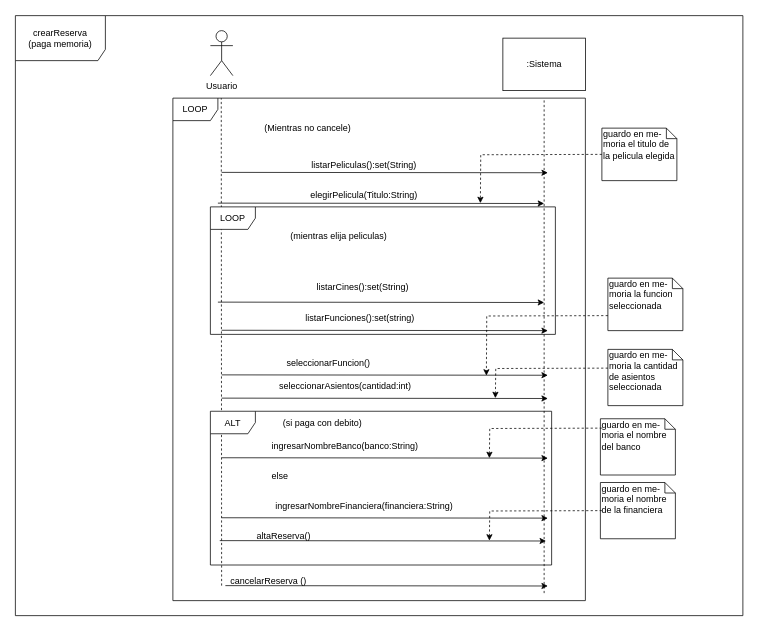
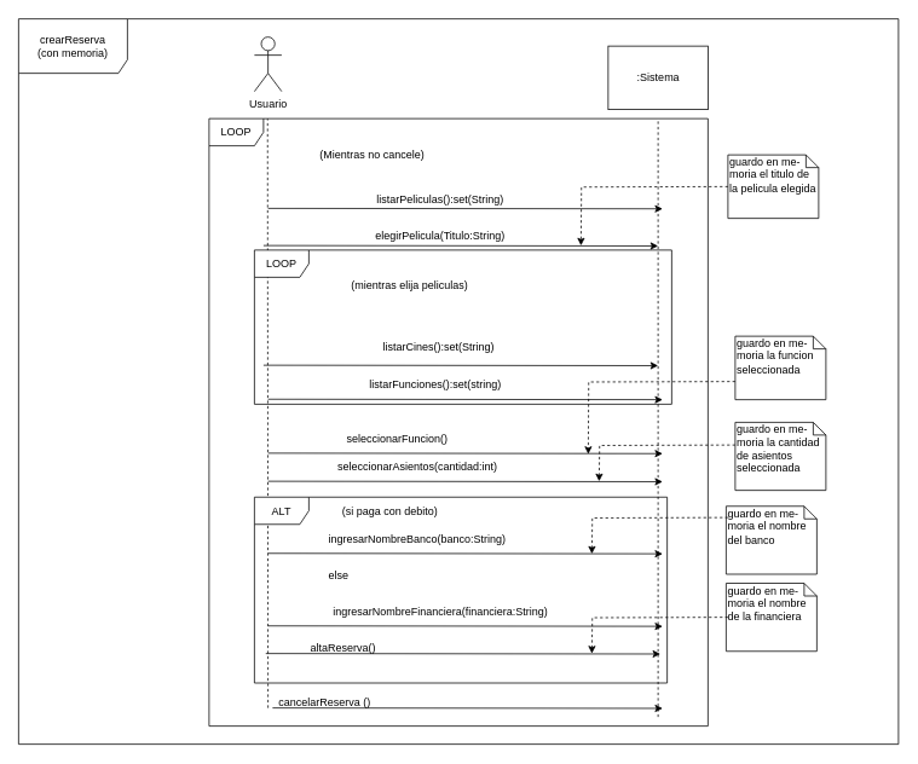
  <mxCell id="0" />
  <mxCell id="1" parent="0" />
  <mxCell id="2" value="Usuario" style="shape=umlActor;verticalLabelPosition=bottom;labelBackgroundColor=#ffffff;verticalAlign=top;html=1;" vertex="1" parent="1"><mxGeometry x="280" y="40" width="30" height="60" as="geometry" /></mxCell>
  <mxCell id="3" value=":Sistema" style="html=1;" vertex="1" parent="1"><mxGeometry x="670" y="50" width="110" height="70" as="geometry" /></mxCell>
  <mxCell id="4" value="(Mientras no cancele)" style="text;html=1;strokeColor=none;fillColor=none;align=center;verticalAlign=middle;whiteSpace=wrap;rounded=0;" vertex="1" parent="1"><mxGeometry x="285" y="160" width="250" height="20" as="geometry" /></mxCell>
  <mxCell id="5" value="listarPeliculas():set(String)" style="text;html=1;strokeColor=none;fillColor=none;align=center;verticalAlign=middle;whiteSpace=wrap;rounded=0;" vertex="1" parent="1"><mxGeometry x="465" y="210" width="40" height="20" as="geometry" /></mxCell>
  <mxCell id="6" value="elegirPelicula(Titulo:String)" style="text;html=1;strokeColor=none;fillColor=none;align=center;verticalAlign=middle;whiteSpace=wrap;rounded=0;" vertex="1" parent="1"><mxGeometry x="465" y="250" width="40" height="20" as="geometry" /></mxCell>
  <mxCell id="7" value="" style="endArrow=none;dashed=1;html=1;" edge="1" parent="1"><mxGeometry width="50" height="50" relative="1" as="geometry"><mxPoint x="295" y="780" as="sourcePoint" /><mxPoint x="294.5" y="130" as="targetPoint" /></mxGeometry></mxCell>
  <mxCell id="8" value="" style="endArrow=none;dashed=1;html=1;" edge="1" parent="1"><mxGeometry width="50" height="50" relative="1" as="geometry"><mxPoint x="725" y="790" as="sourcePoint" /><mxPoint x="725" y="130" as="targetPoint" /></mxGeometry></mxCell>
  <mxCell id="9" value="" style="endArrow=classic;html=1;" edge="1" parent="1"><mxGeometry width="50" height="50" relative="1" as="geometry"><mxPoint x="295" y="229" as="sourcePoint" /><mxPoint x="730" y="229.5" as="targetPoint" /></mxGeometry></mxCell>
  <mxCell id="10" value="" style="endArrow=classic;html=1;" edge="1" parent="1"><mxGeometry width="50" height="50" relative="1" as="geometry"><mxPoint x="290" y="270" as="sourcePoint" /><mxPoint x="725" y="270.5" as="targetPoint" /></mxGeometry></mxCell>
  <mxCell id="11" value="(mientras elija peliculas)" style="text;html=1;" vertex="1" parent="1"><mxGeometry x="385" y="300" width="180" height="30" as="geometry" /></mxCell>
  <mxCell id="12" value="listarCines():set(String)" style="text;html=1;" vertex="1" parent="1"><mxGeometry x="420" y="367.5" width="170" height="35" as="geometry" /></mxCell>
  <mxCell id="13" value="listarFunciones():set(string)" style="text;html=1;" vertex="1" parent="1"><mxGeometry x="405" y="410" width="200" height="30" as="geometry" /></mxCell>
  <mxCell id="14" value="" style="endArrow=classic;html=1;" edge="1" parent="1"><mxGeometry width="50" height="50" relative="1" as="geometry"><mxPoint x="290" y="402" as="sourcePoint" /><mxPoint x="725" y="402.5" as="targetPoint" /></mxGeometry></mxCell>
  <mxCell id="15" value="" style="endArrow=classic;html=1;" edge="1" parent="1"><mxGeometry width="50" height="50" relative="1" as="geometry"><mxPoint x="295" y="439.5" as="sourcePoint" /><mxPoint x="730" y="440" as="targetPoint" /></mxGeometry></mxCell>
  <mxCell id="16" value="seleccionarFuncion()" style="text;html=1;" vertex="1" parent="1"><mxGeometry x="380" y="470" width="160" height="30" as="geometry" /></mxCell>
  <mxCell id="17" value="seleccionarAsientos(cantidad:int)" style="text;html=1;" vertex="1" parent="1"><mxGeometry x="370" y="500" width="230" height="30" as="geometry" /></mxCell>
  <mxCell id="18" value="" style="endArrow=classic;html=1;" edge="1" parent="1"><mxGeometry width="50" height="50" relative="1" as="geometry"><mxPoint x="295" y="499" as="sourcePoint" /><mxPoint x="730" y="499.5" as="targetPoint" /></mxGeometry></mxCell>
  <mxCell id="19" value="" style="endArrow=classic;html=1;" edge="1" parent="1"><mxGeometry width="50" height="50" relative="1" as="geometry"><mxPoint x="295" y="530" as="sourcePoint" /><mxPoint x="730" y="530.5" as="targetPoint" /></mxGeometry></mxCell>
  <mxCell id="20" value="(si paga con debito)" style="text;html=1;" vertex="1" parent="1"><mxGeometry x="375" y="550" width="150" height="30" as="geometry" /></mxCell>
  <mxCell id="21" value="ingresarNombreBanco(banco:String)" style="text;html=1;" vertex="1" parent="1"><mxGeometry x="360" y="580" width="180" height="30" as="geometry" /></mxCell>
  <mxCell id="22" value="" style="endArrow=classic;html=1;" edge="1" parent="1"><mxGeometry width="50" height="50" relative="1" as="geometry"><mxPoint x="295" y="609.5" as="sourcePoint" /><mxPoint x="730" y="610" as="targetPoint" /></mxGeometry></mxCell>
  <mxCell id="23" value="ingresarNombreFinanciera(financiera:String)" style="text;html=1;" vertex="1" parent="1"><mxGeometry x="365" y="660" width="190" height="30" as="geometry" /></mxCell>
  <mxCell id="24" value="else" style="text;html=1;" vertex="1" parent="1"><mxGeometry x="360" y="620" width="50" height="30" as="geometry" /></mxCell>
  <mxCell id="25" value="altaReserva()" style="text;html=1;" vertex="1" parent="1"><mxGeometry x="340" y="700" width="110" height="30" as="geometry" /></mxCell>
  <mxCell id="26" value="" style="endArrow=classic;html=1;" edge="1" parent="1"><mxGeometry width="50" height="50" relative="1" as="geometry"><mxPoint x="295" y="689.5" as="sourcePoint" /><mxPoint x="730" y="690" as="targetPoint" /></mxGeometry></mxCell>
  <mxCell id="27" value="" style="endArrow=classic;html=1;" edge="1" parent="1"><mxGeometry width="50" height="50" relative="1" as="geometry"><mxPoint x="292.5" y="720" as="sourcePoint" /><mxPoint x="727.5" y="720.5" as="targetPoint" /></mxGeometry></mxCell>
  <mxCell id="28" value="LOOP" style="shape=umlFrame;whiteSpace=wrap;html=1;" vertex="1" parent="1"><mxGeometry x="280" y="275" width="460" height="170" as="geometry" /></mxCell>
  <mxCell id="29" value="LOOP" style="shape=umlFrame;whiteSpace=wrap;html=1;" vertex="1" parent="1"><mxGeometry x="230" y="130" width="550" height="670" as="geometry" /></mxCell>
  <mxCell id="30" value="ALT" style="shape=umlFrame;whiteSpace=wrap;html=1;" vertex="1" parent="1"><mxGeometry x="280" y="547.5" width="455" height="205" as="geometry" /></mxCell>
  <mxCell id="31" value="cancelarReserva ()" style="text;html=1;" vertex="1" parent="1"><mxGeometry x="305" y="760" width="140" height="30" as="geometry" /></mxCell>
  <mxCell id="32" value="" style="endArrow=classic;html=1;" edge="1" parent="1"><mxGeometry width="50" height="50" relative="1" as="geometry"><mxPoint x="300" y="780" as="sourcePoint" /><mxPoint x="730" y="780.5" as="targetPoint" /></mxGeometry></mxCell>
  <mxCell id="33" value="&lt;div&gt;guardo en me-&lt;/div&gt;&lt;div&gt;moria el titulo de la pelicula elegida&lt;br&gt;&lt;/div&gt;" style="shape=note;whiteSpace=wrap;html=1;size=14;verticalAlign=top;align=left;spacingTop=-6;" vertex="1" parent="1"><mxGeometry x="802" y="170" width="100" height="70" as="geometry" /></mxCell>
  <mxCell id="34" value="" style="edgeStyle=orthogonalEdgeStyle;rounded=0;orthogonalLoop=1;jettySize=auto;html=1;dashed=1;" edge="1" parent="1"><mxGeometry relative="1" as="geometry"><mxPoint x="640" y="270" as="targetPoint" /><mxPoint x="802" y="205" as="sourcePoint" /></mxGeometry></mxCell>
  <mxCell id="35" value="&lt;div&gt;guardo en me-&lt;/div&gt;&lt;div&gt;moria la funcion seleccionada&lt;br&gt;&lt;/div&gt;" style="shape=note;whiteSpace=wrap;html=1;size=14;verticalAlign=top;align=left;spacingTop=-6;" vertex="1" parent="1"><mxGeometry x="810" y="370" width="100" height="70" as="geometry" /></mxCell>
  <mxCell id="36" value="" style="edgeStyle=orthogonalEdgeStyle;rounded=0;orthogonalLoop=1;jettySize=auto;html=1;dashed=1;" edge="1" parent="1"><mxGeometry relative="1" as="geometry"><mxPoint x="648" y="500" as="targetPoint" /><mxPoint x="810" y="420" as="sourcePoint" /></mxGeometry></mxCell>
  <mxCell id="37" value="&lt;div&gt;guardo en me-&lt;/div&gt;&lt;div&gt;moria la cantidad de asientos seleccionada&lt;br&gt;&lt;/div&gt;" style="shape=note;whiteSpace=wrap;html=1;size=14;verticalAlign=top;align=left;spacingTop=-6;" vertex="1" parent="1"><mxGeometry x="810" y="465" width="100" height="75" as="geometry" /></mxCell>
  <mxCell id="38" value="" style="edgeStyle=orthogonalEdgeStyle;rounded=0;orthogonalLoop=1;jettySize=auto;html=1;dashed=1;" edge="1" parent="1"><mxGeometry relative="1" as="geometry"><mxPoint x="660" y="530" as="targetPoint" /><mxPoint x="810" y="490" as="sourcePoint" /></mxGeometry></mxCell>
  <mxCell id="39" value="&lt;div&gt;guardo en me-&lt;/div&gt;&lt;div&gt;moria el nombre del banco&lt;br&gt;&lt;/div&gt;" style="shape=note;whiteSpace=wrap;html=1;size=14;verticalAlign=top;align=left;spacingTop=-6;" vertex="1" parent="1"><mxGeometry x="800" y="557.5" width="100" height="75" as="geometry" /></mxCell>
  <mxCell id="40" value="&lt;div&gt;guardo en me-&lt;/div&gt;&lt;div&gt;moria el nombre de la financiera&lt;br&gt;&lt;/div&gt;" style="shape=note;whiteSpace=wrap;html=1;size=14;verticalAlign=top;align=left;spacingTop=-6;" vertex="1" parent="1"><mxGeometry x="800" y="642.5" width="100" height="75" as="geometry" /></mxCell>
  <mxCell id="41" value="" style="edgeStyle=orthogonalEdgeStyle;rounded=0;orthogonalLoop=1;jettySize=auto;html=1;dashed=1;" edge="1" parent="1"><mxGeometry relative="1" as="geometry"><mxPoint x="652" y="720" as="targetPoint" /><mxPoint x="802" y="680" as="sourcePoint" /></mxGeometry></mxCell>
  <mxCell id="42" value="" style="edgeStyle=orthogonalEdgeStyle;rounded=0;orthogonalLoop=1;jettySize=auto;html=1;dashed=1;" edge="1" parent="1"><mxGeometry relative="1" as="geometry"><mxPoint x="652" y="610" as="targetPoint" /><mxPoint x="802" y="570" as="sourcePoint" /></mxGeometry></mxCell>
- <mxCell id="43" value="&lt;div&gt;crearReserva&lt;/div&gt;&lt;div&gt;(paga memoria)&lt;/div&gt;" style="shape=umlFrame;whiteSpace=wrap;html=1;width=120;height=60;" vertex="1" parent="1"><mxGeometry x="20" y="20" width="970" height="800" as="geometry" /></mxCell>
+ <mxCell id="43" value="&lt;div&gt;crearReserva&lt;/div&gt;&lt;div&gt;(con memoria)&lt;/div&gt;" style="shape=umlFrame;whiteSpace=wrap;html=1;width=120;height=60;" vertex="1" parent="1"><mxGeometry x="20" y="20" width="970" height="800" as="geometry" /></mxCell>
